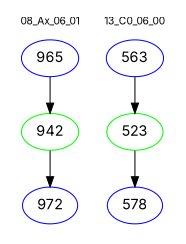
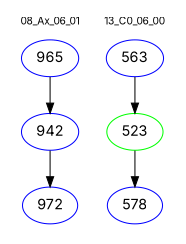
  digraph {
    fontname=Inter
    node [color=blue fontname=Inter]
    edge [color=black fontname=Inter]
    n1 [label=965]
-   n2 [color=green label=942]
+   n2 [label=942]
    n3 [label=972]
    n4 [label=563]
    n5 [color=green label=523]
    n6 [label=578]
    subgraph cluster_1 {
      color=white
      fontsize=10
      label="08_Ax_06_01"
      n1
      n2
      n3
    }
    subgraph cluster_2 {
      color=white
      fontsize=10
      label="13_C0_06_00"
      n4
      n5
      n6
    }
    n1 -> n2
    n2 -> n3
    n4 -> n5
    n5 -> n6
  }
